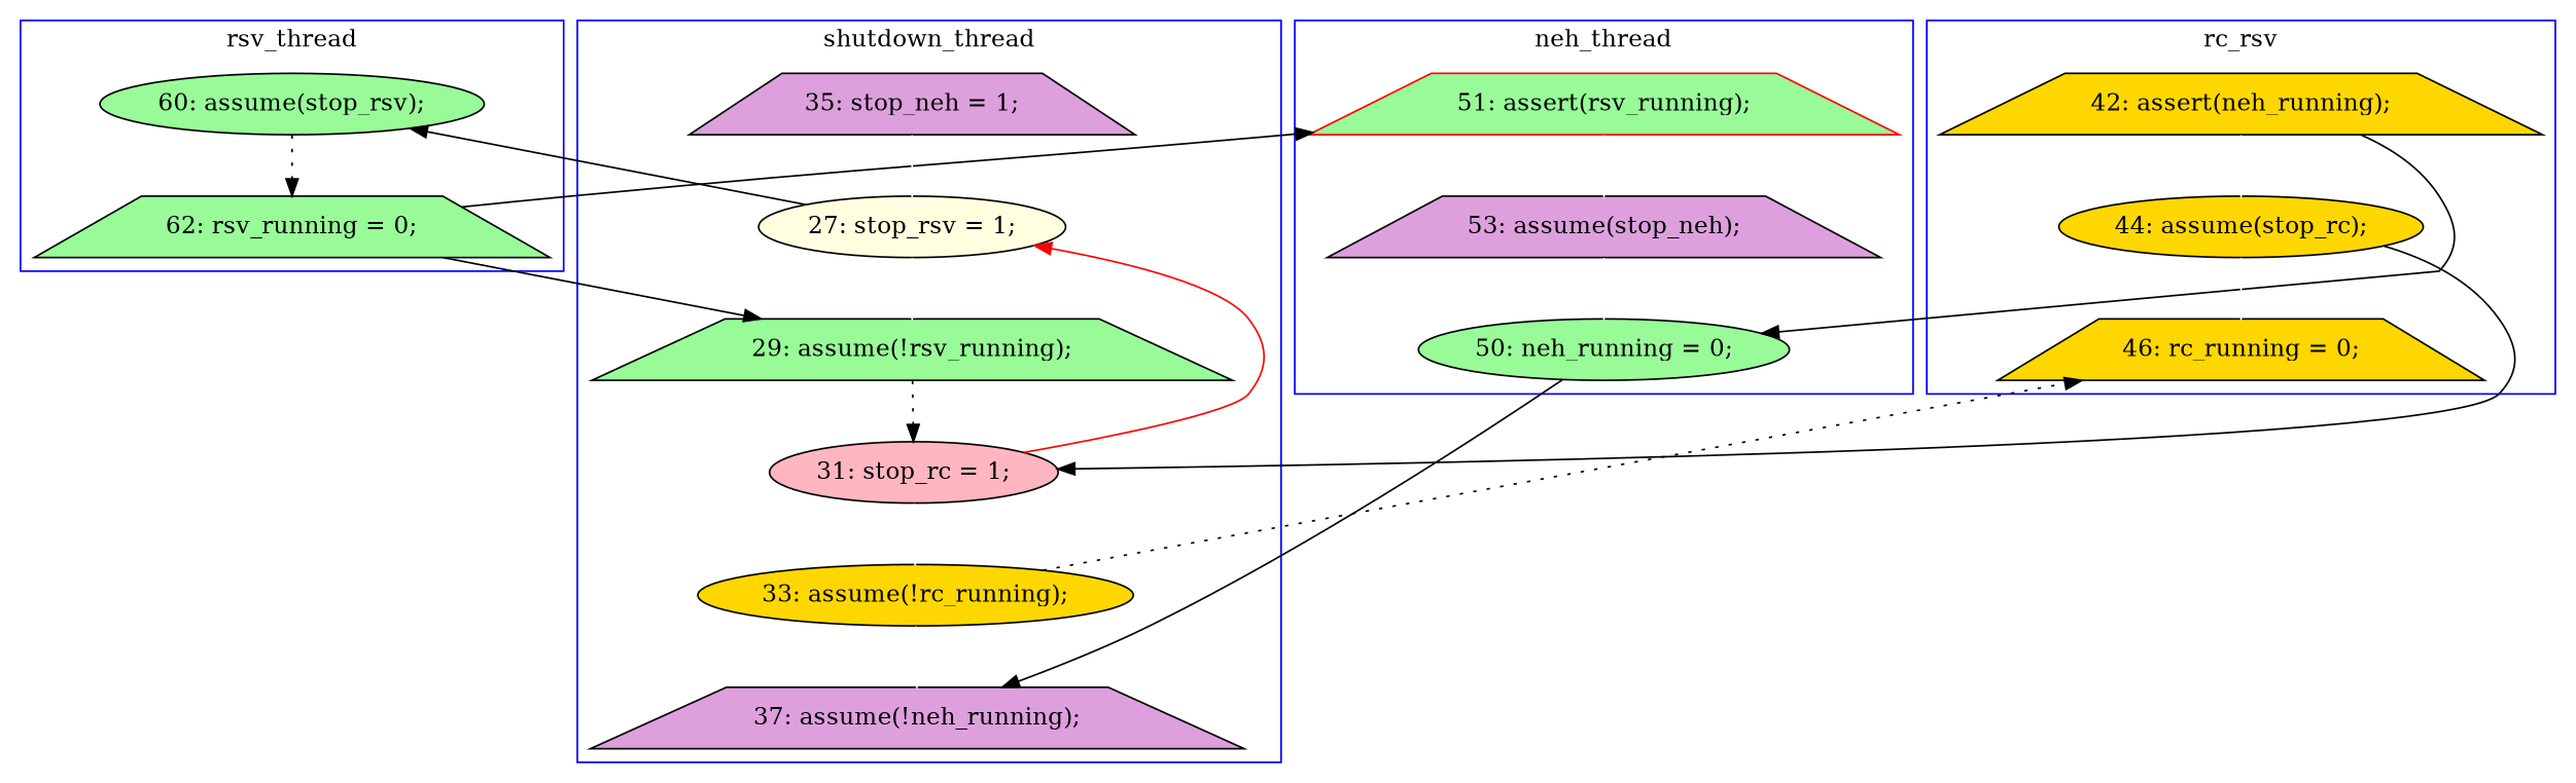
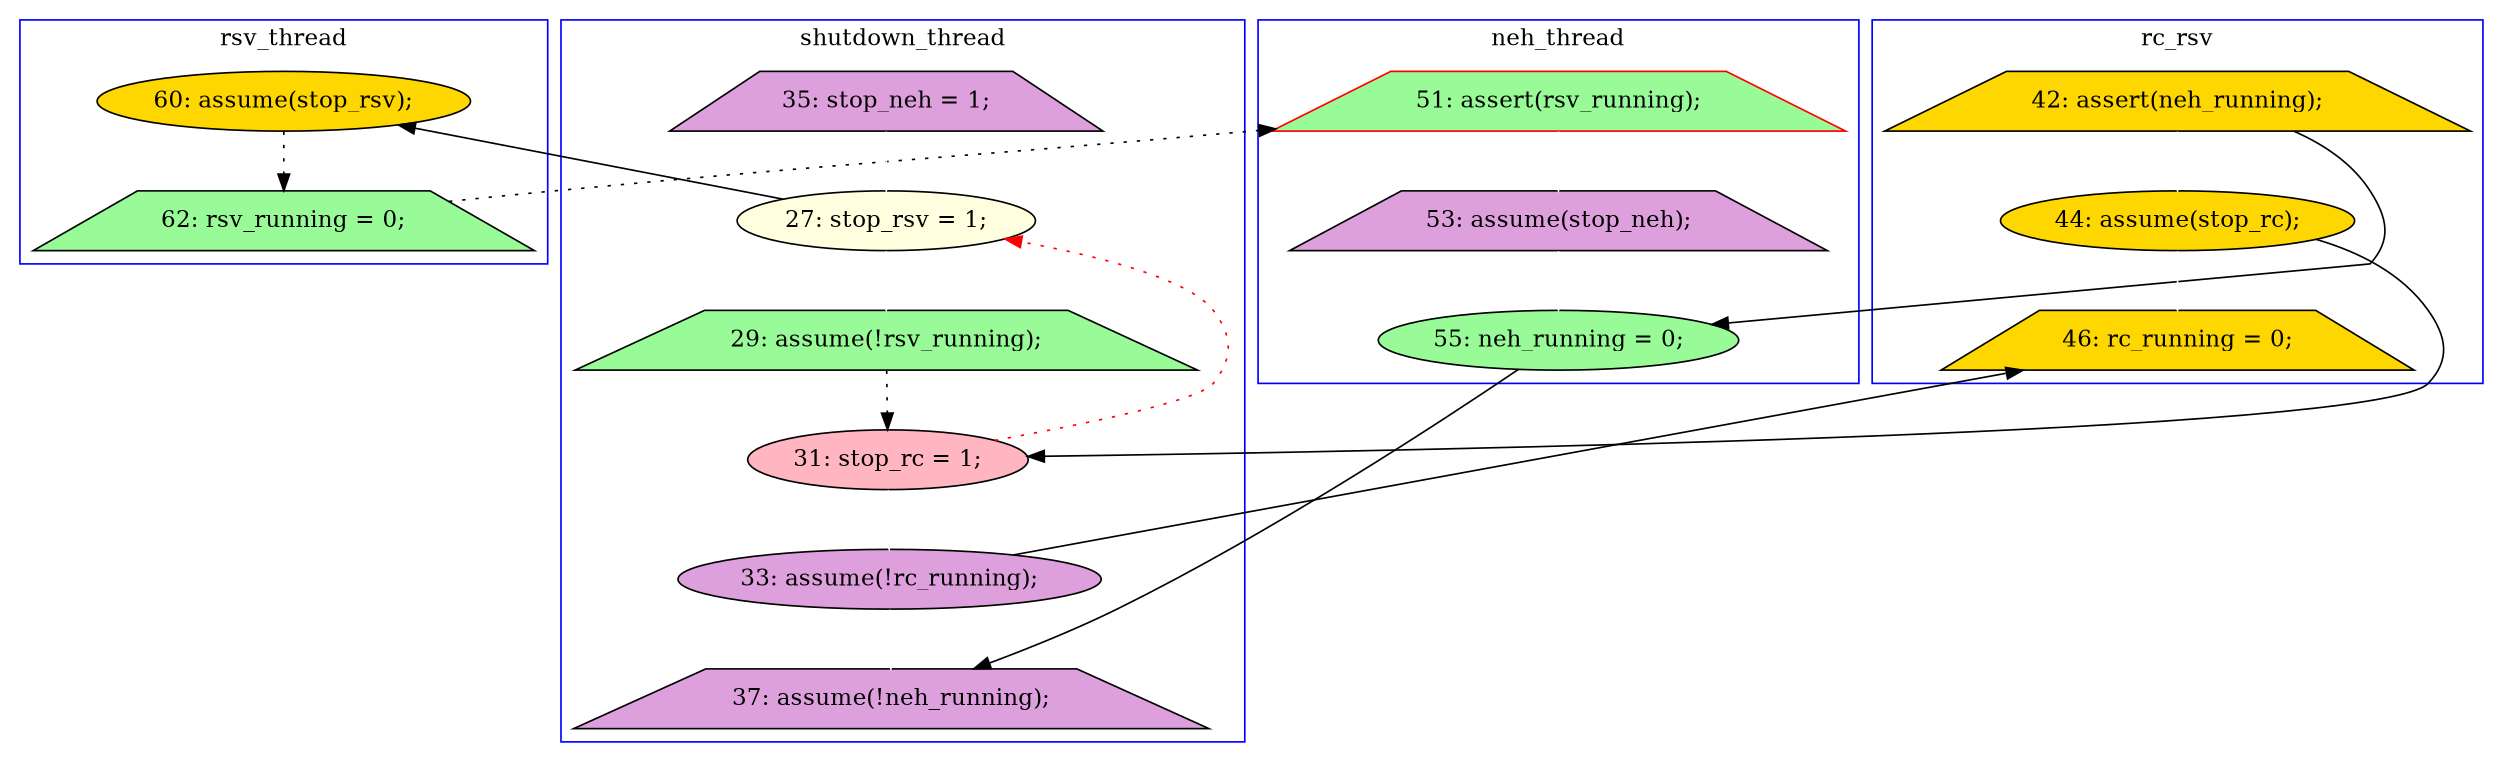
  digraph {
    node [fillcolor=gold shape=trapezium style=filled]
    edge [color=black style=solid]
-   n1 [fillcolor=palegreen label="60: assume(stop_rsv);" shape=ellipse]
+   n1 [label="60: assume(stop_rsv);" shape=ellipse]
    n2 [fillcolor=palegreen label="62: rsv_running = 0;"]
    n3 [label="42: assert(neh_running);"]
    n4 [label="44: assume(stop_rc);" shape=ellipse]
    n5 [label="46: rc_running = 0;"]
    n6 [fillcolor=lightyellow label="27: stop_rsv = 1;" shape=ellipse]
    n7 [fillcolor=palegreen label="29: assume(!rsv_running);"]
    n8 [fillcolor=lightpink label="31: stop_rc = 1;" shape=ellipse]
-   n9 [label="33: assume(!rc_running);" shape=ellipse]
+   n9 [fillcolor=plum label="33: assume(!rc_running);" shape=ellipse]
    n10 [fillcolor=plum label="37: assume(!neh_running);"]
    n11 [fillcolor=plum label="35: stop_neh = 1;"]
    n12 [fillcolor=plum label="53: assume(stop_neh);"]
-   n13 [fillcolor=palegreen label="50: neh_running = 0;" shape=ellipse]
+   n13 [fillcolor=palegreen label="55: neh_running = 0;" shape=ellipse]
    n14 [color=red fillcolor=palegreen label="51: assert(rsv_running);"]
    subgraph cluster_1 {
      color=blue
      label=rsv_thread
      n1
      n2
    }
    subgraph cluster_2 {
      color=blue
      label=rc_rsv
      n3
      n4
      n5
    }
    subgraph cluster_3 {
      color=blue
      label=shutdown_thread
      n6
      n7
      n8
      n9
      n10
      n11
    }
    subgraph cluster_4 {
      color=blue
      label=neh_thread
      n12
      n13
      n14
    }
    n1 -> n2 [style=dotted]
-   n2 -> n7 [constraint=false]
-   n2 -> n14 [constraint=false]
+   n2 -> n14 [constraint=false style=dotted]
    n3 -> n4 [color=white]
    n3 -> n13 [constraint=false]
    n4 -> n5 [color=white]
    n4 -> n8 [constraint=false]
    n6 -> n1 [constraint=false]
    n6 -> n7 [color=white]
    n7 -> n8 [style=dotted]
-   n8 -> n6 [color=red constraint=false]
+   n8 -> n6 [color=red constraint=false style=dotted]
    n8 -> n9 [color=white]
-   n9 -> n5 [constraint=false style=dotted]
+   n9 -> n5 [constraint=false]
    n9 -> n10 [color=white]
    n11 -> n6 [color=white]
    n12 -> n13 [color=white]
    n13 -> n10 [constraint=false]
    n14 -> n12 [color=white]
  }
